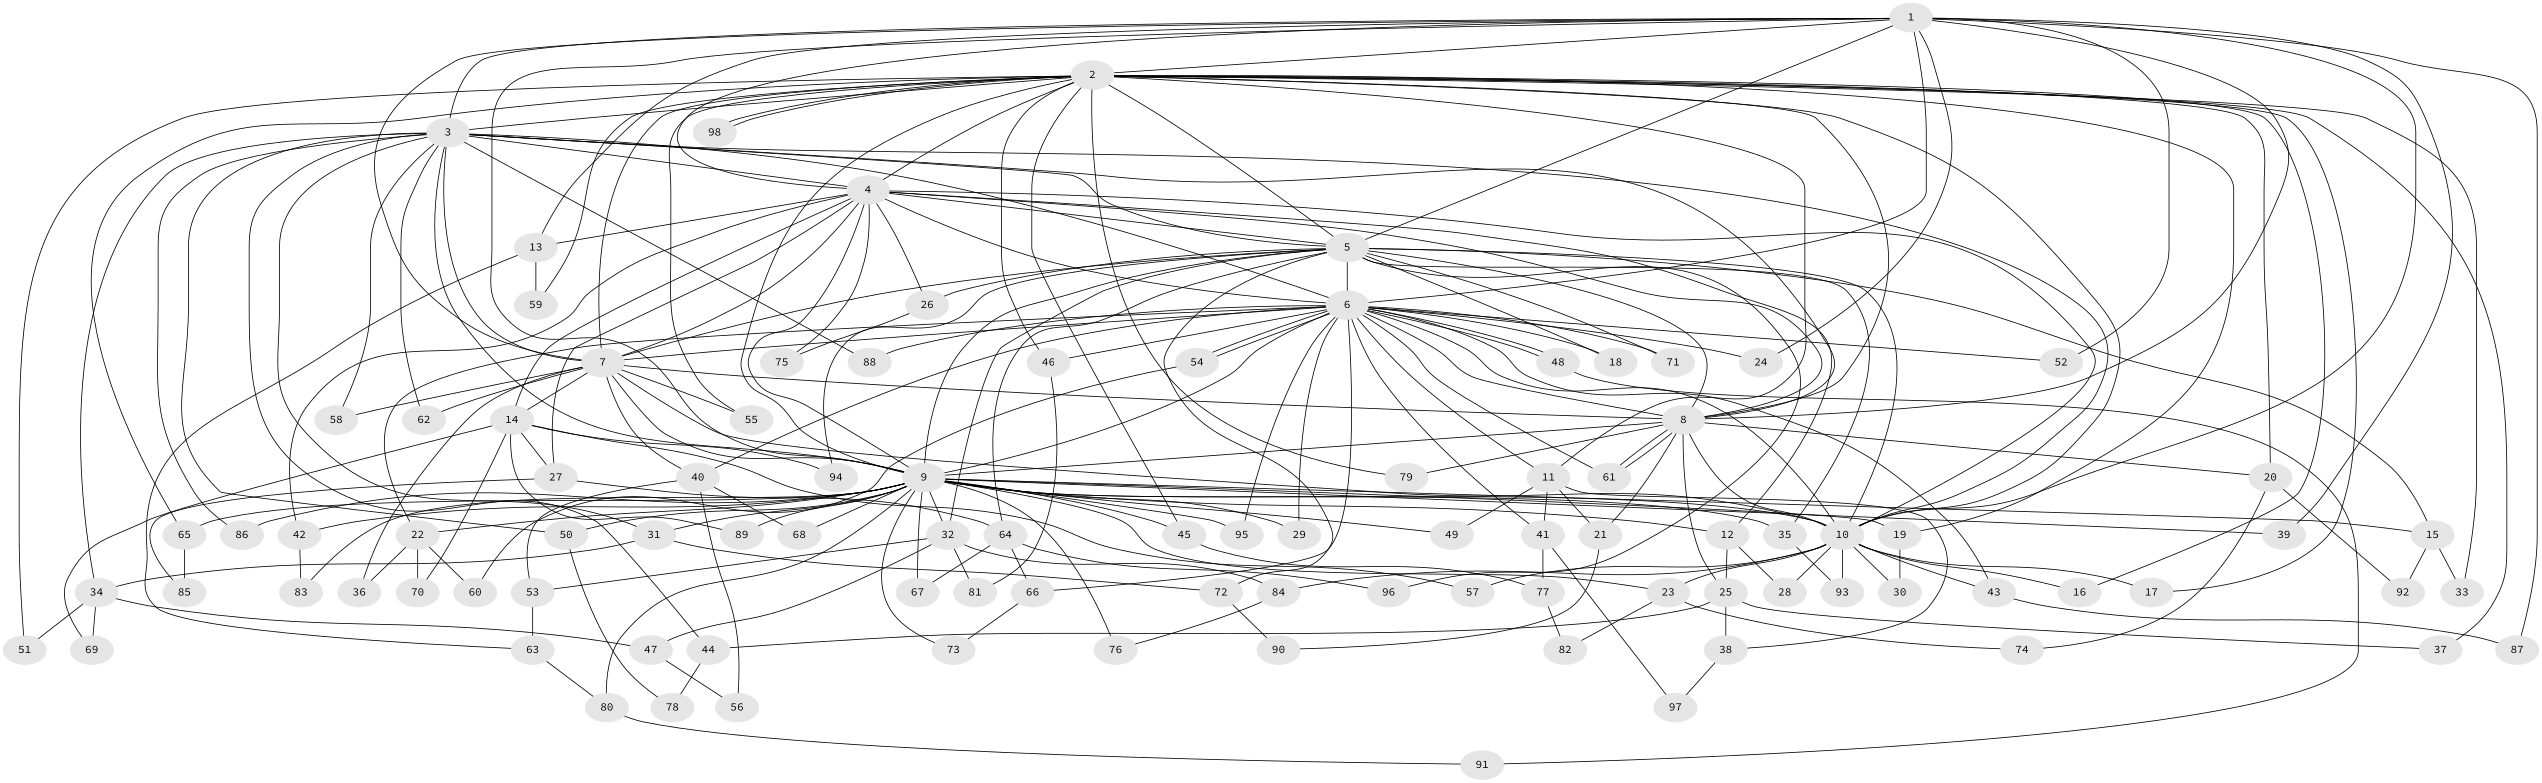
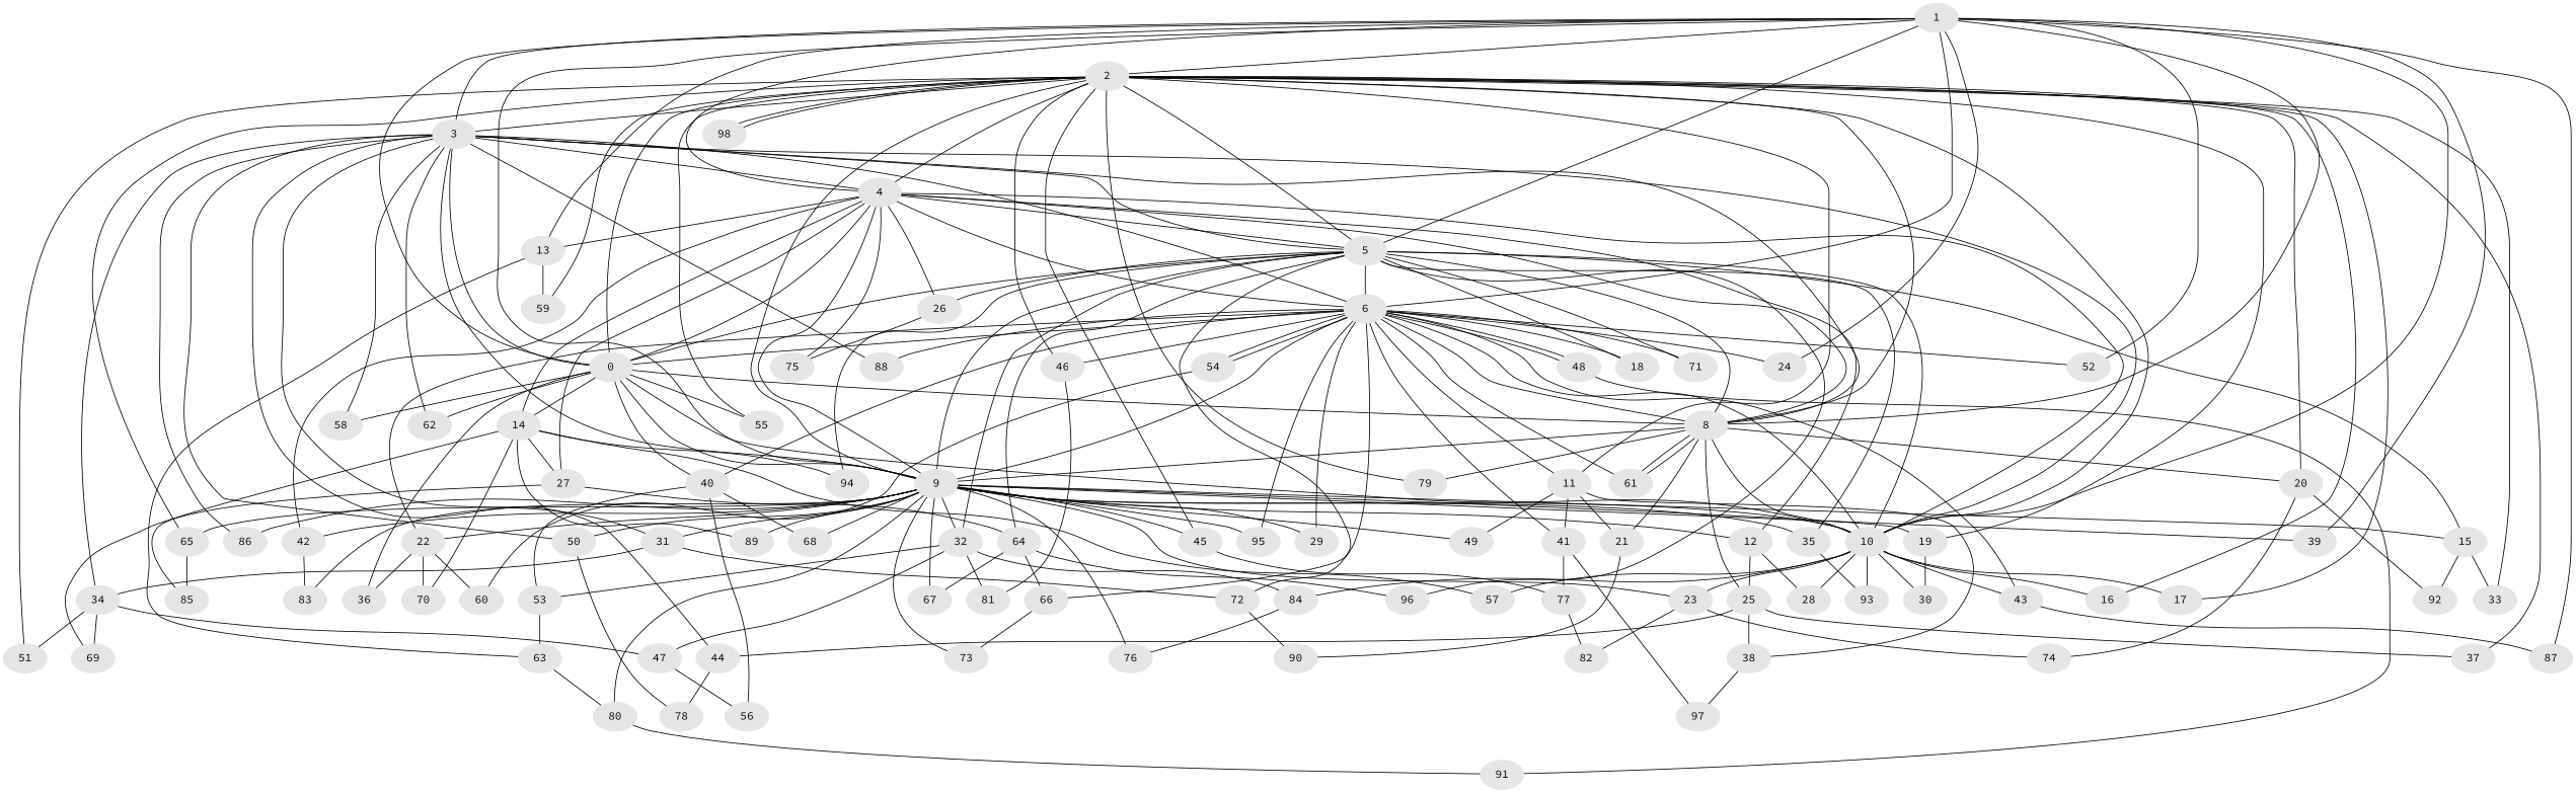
  graph {
    fontname="Source Code Pro"
    node [color=gray90 fontname="Source Code Pro" style=filled]
    edge [fontname="Source Code Pro"]
    1
    2
    3
    4
    5
    6
-   7
+   7 [label=0]
    8
    9
    10
    13
    24
    39
    52
    87
    11
    16
    17
    19
    20
    33
    37
    45
    46
    51
    55
    59
    65
    79
    98
    31
    34
    44
    50
    58
    62
    86
    88
    12
    14
    26
    27
    42
    75
    15
    18
    32
    35
    64
    71
    72
    94
    96
    22
    29
    40
    41
    43
    48
    54
    66
    95
    36
    21
    25
    61
    23
    49
    67
    68
    73
    76
    80
    83
    89
    28
    30
    57
    84
    93
    63
    38
    92
    74
    77
    81
    85
    69
    47
    78
    70
    53
    90
    60
    56
    97
    91
    82
    1 -- 2
    1 -- 3
    1 -- 4
    1 -- 5
    1 -- 6
    1 -- 7
    1 -- 8
    1 -- 9
    1 -- 10
    1 -- 13
    1 -- 24
    1 -- 39
    1 -- 52
    1 -- 87
    2 -- 3
    2 -- 4
    2 -- 5
    2 -- 7
    2 -- 8
    2 -- 9
    2 -- 10
    2 -- 11
    2 -- 16
    2 -- 17
    2 -- 19
    2 -- 20
    2 -- 33
    2 -- 37
    2 -- 45
    2 -- 46
    2 -- 51
    2 -- 55
    2 -- 59
    2 -- 65
    2 -- 79
    2 -- 98
    2 -- 98
    3 -- 4
    3 -- 5
    3 -- 6
    3 -- 7
    3 -- 8
    3 -- 9
    3 -- 10
    3 -- 31
    3 -- 34
    3 -- 44
    3 -- 50
    3 -- 58
    3 -- 62
    3 -- 86
    3 -- 88
    4 -- 5
    4 -- 6
    4 -- 7
    4 -- 8
    4 -- 9
    4 -- 10
    4 -- 13
    4 -- 12
    4 -- 14
    4 -- 26
    4 -- 27
    4 -- 42
    4 -- 75
    5 -- 6
    5 -- 7
    5 -- 8
    5 -- 9
    5 -- 10
    5 -- 26
    5 -- 15
    5 -- 18
    5 -- 32
    5 -- 35
    5 -- 64
    5 -- 71
    5 -- 72
    5 -- 94
    5 -- 96
    6 -- 7
    6 -- 8
    6 -- 9
    6 -- 10
    6 -- 24
    6 -- 52
    6 -- 11
    6 -- 46
    6 -- 88
    6 -- 18
    6 -- 71
    6 -- 22
    6 -- 29
    6 -- 40
    6 -- 41
    6 -- 43
    6 -- 48
    6 -- 48
    6 -- 54
    6 -- 54
    6 -- 66
    6 -- 95
    7 -- 8
    7 -- 9
    7 -- 10
    7 -- 55
    7 -- 58
    7 -- 62
    7 -- 14
    7 -- 40
    7 -- 36
    8 -- 9
    8 -- 10
    8 -- 20
    8 -- 79
    8 -- 21
    8 -- 25
    8 -- 61
    8 -- 61
    9 -- 10
    9 -- 39
    9 -- 19
    9 -- 45
    9 -- 65
    9 -- 31
    9 -- 50
    9 -- 86
    9 -- 12
    9 -- 42
    9 -- 15
    9 -- 32
    9 -- 35
    9 -- 22
    9 -- 29
    9 -- 95
    9 -- 23
    9 -- 49
    9 -- 67
    9 -- 68
    9 -- 73
    9 -- 76
    9 -- 80
    9 -- 83
    9 -- 89
    10 -- 16
    10 -- 17
    10 -- 43
    10 -- 23
    10 -- 28
    10 -- 30
    10 -- 57
    10 -- 84
    10 -- 93
    13 -- 59
    13 -- 63
    11 -- 41
    11 -- 21
    11 -- 49
    11 -- 38
    19 -- 30
    20 -- 92
    20 -- 74
    45 -- 77
    46 -- 81
    65 -- 85
    31 -- 34
    31 -- 72
    34 -- 51
    34 -- 69
    34 -- 47
    44 -- 78
    50 -- 78
    12 -- 25
    12 -- 28
    14 -- 27
    14 -- 94
    14 -- 89
    14 -- 57
    14 -- 69
    14 -- 70
    26 -- 75
    27 -- 64
    27 -- 85
    42 -- 83
    15 -- 33
    15 -- 92
    32 -- 84
    32 -- 81
    32 -- 47
    32 -- 53
    35 -- 93
    64 -- 96
    64 -- 66
    64 -- 67
    72 -- 90
    22 -- 36
    22 -- 70
    22 -- 60
    40 -- 68
    40 -- 53
    40 -- 56
    41 -- 77
    41 -- 97
    43 -- 87
    48 -- 91
    54 -- 60
    66 -- 73
    21 -- 90
    25 -- 37
    25 -- 44
    25 -- 38
    61 -- 6
    23 -- 74
    23 -- 82
    80 -- 91
    84 -- 76
    63 -- 80
    38 -- 97
    77 -- 82
    47 -- 56
    53 -- 63
  }
